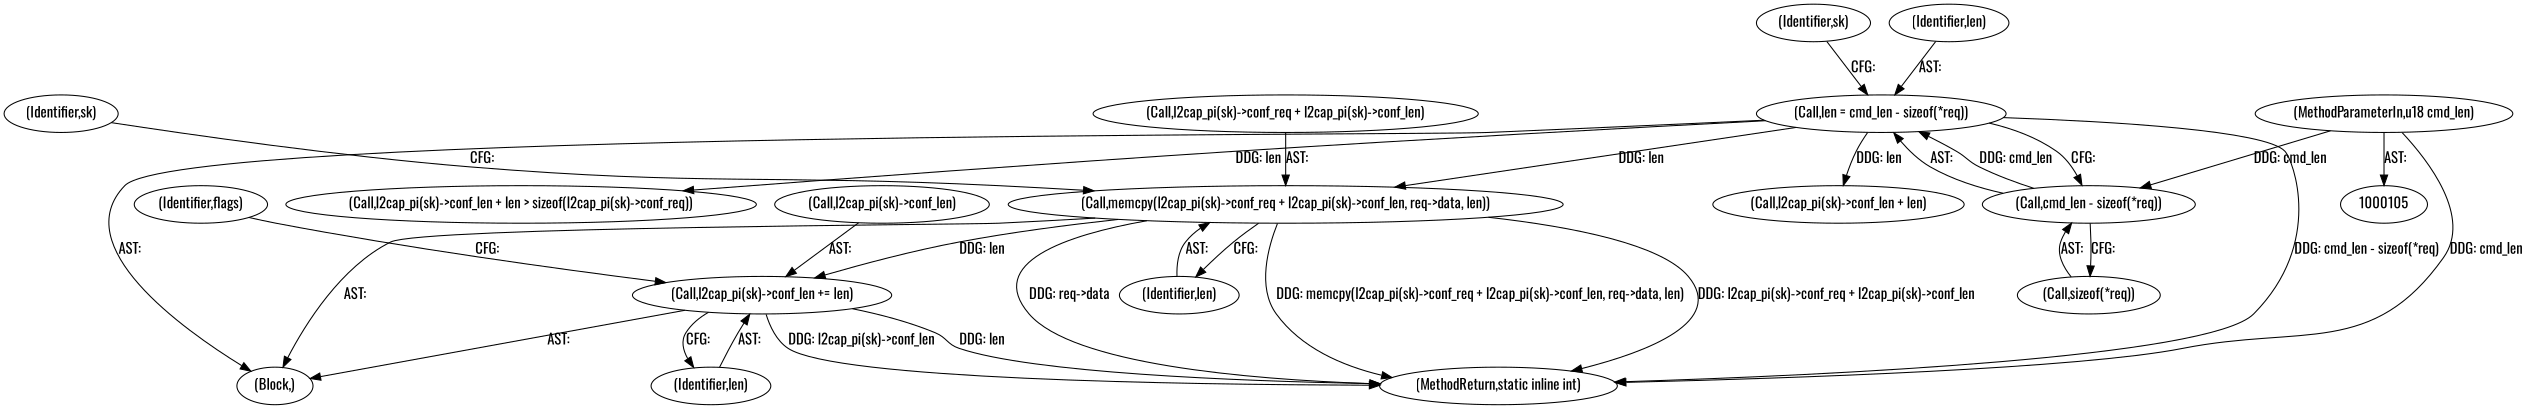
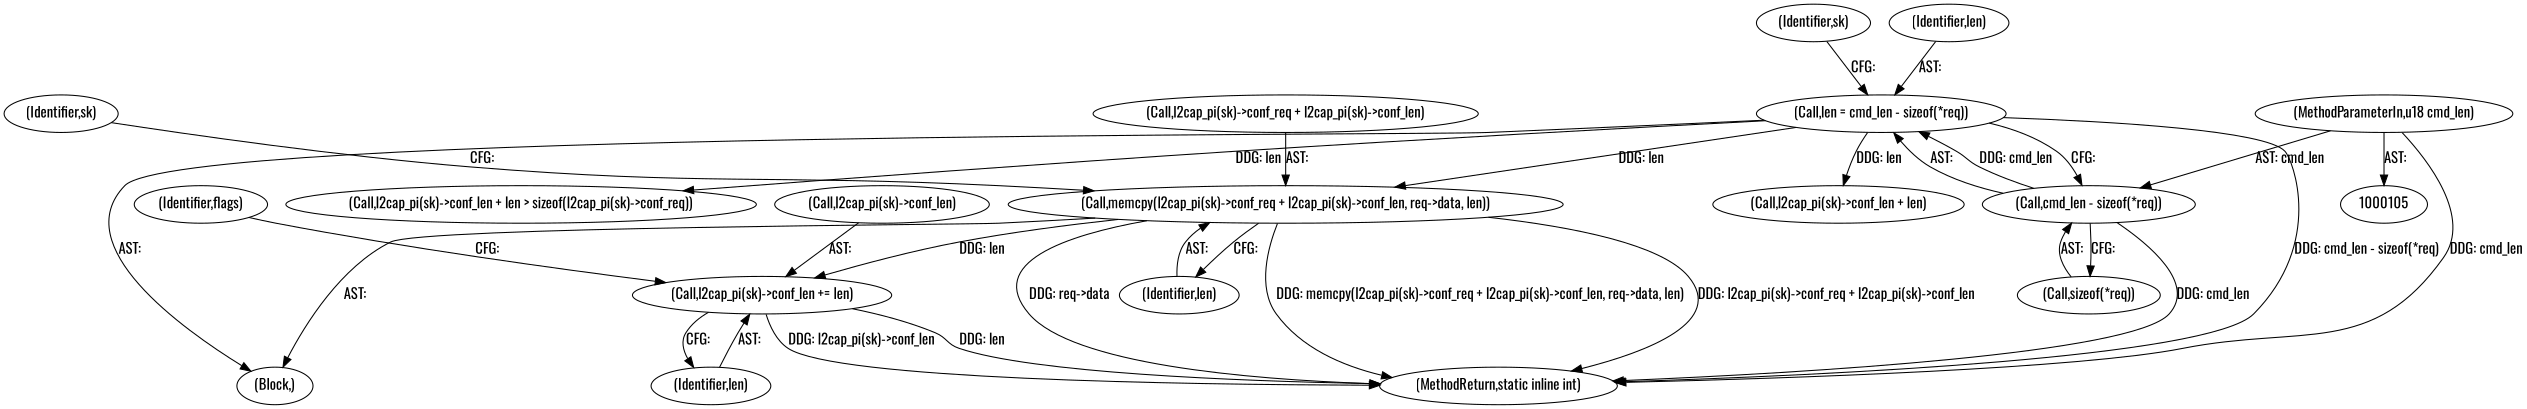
  digraph {
    fontname=Oswald
    node [fontname=Oswald]
    edge [fontname=Oswald]
    n1 [label="(Call,memcpy(l2cap_pi(sk)->conf_req + l2cap_pi(sk)->conf_len, req->data, len))"]
    n2 [label="(Call,l2cap_pi(sk)->conf_len += len)"]
    n3 [label="(MethodReturn,static inline int)"]
    n4 [label="(Identifier,len)"]
    n5 [label="(Block,)"]
    n6 [label="(Identifier,len)"]
    n7 [label="(Call,len = cmd_len - sizeof(*req))"]
    n8 [label="(Call,cmd_len - sizeof(*req))"]
    n9 [label="(Call,l2cap_pi(sk)->conf_len + len > sizeof(l2cap_pi(sk)->conf_req))"]
    n10 [label="(Call,l2cap_pi(sk)->conf_len + len)"]
    n11 [label="(Call,sizeof(*req))"]
    n12 [label="(MethodParameterIn,u18 cmd_len)"]
    1000105
    n14 [label="(Call,l2cap_pi(sk)->conf_req + l2cap_pi(sk)->conf_len)"]
    n15 [label="(Call,l2cap_pi(sk)->conf_len)"]
    n16 [label="(Identifier,sk)"]
    n17 [label="(Identifier,sk)"]
    n18 [label="(Identifier,len)"]
    n19 [label="(Identifier,flags)"]
    n1 -> n2 [label="DDG: len"]
    n1 -> n3 [label="DDG: l2cap_pi(sk)->conf_req + l2cap_pi(sk)->conf_len"]
    n1 -> n3 [label="DDG: req->data"]
    n1 -> n3 [label="DDG: memcpy(l2cap_pi(sk)->conf_req + l2cap_pi(sk)->conf_len, req->data, len)"]
    n1 -> n4 [label="CFG: "]
    n1 -> n5 [label="AST: "]
    n2 -> n3 [label="DDG: l2cap_pi(sk)->conf_len"]
    n2 -> n3 [label="DDG: len"]
-   n2 -> n5 [label="AST: "]
    n2 -> n6 [label="CFG: "]
    n4 -> n1 [label="AST: "]
    n6 -> n2 [label="AST: "]
    n7 -> n1 [label="DDG: len"]
    n7 -> n3 [label="DDG: cmd_len - sizeof(*req)"]
    n7 -> n5 [label="AST: "]
    n7 -> n8 [label="CFG: "]
    n7 -> n9 [label="DDG: len"]
    n7 -> n10 [label="DDG: len"]
+   n8 -> n3 [label="DDG: cmd_len"]
    n8 -> n7 [label="AST: "]
    n8 -> n7 [label="DDG: cmd_len"]
    n8 -> n11 [label="CFG: "]
    n11 -> n8 [label="AST: "]
    n12 -> n3 [label="DDG: cmd_len"]
-   n12 -> n8 [label="DDG: cmd_len"]
+   n12 -> n8 [label="AST: cmd_len"]
    n12 -> 1000105 [label="AST: "]
    n14 -> n1 [label="AST: "]
    n15 -> n2 [label="AST: "]
    n16 -> n1 [label="CFG: "]
    n17 -> n7 [label="CFG: "]
    n18 -> n7 [label="AST: "]
    n19 -> n2 [label="CFG: "]
  }
